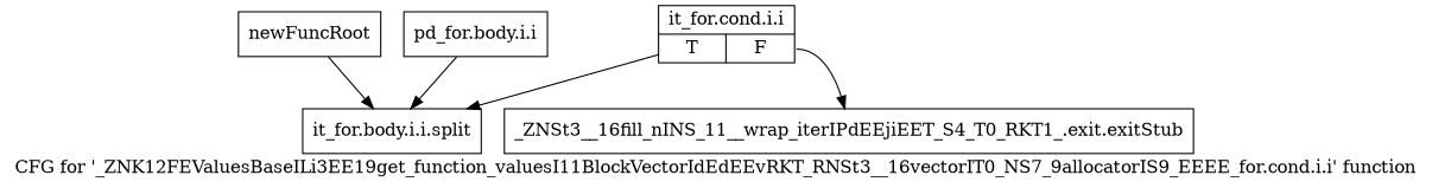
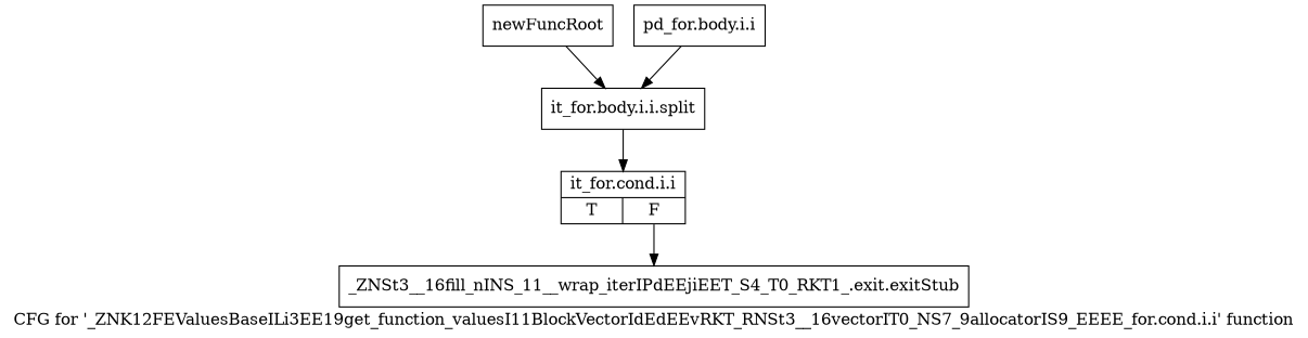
  digraph {
    label="CFG for '_ZNK12FEValuesBaseILi3EE19get_function_valuesI11BlockVectorIdEdEEvRKT_RNSt3__16vectorIT0_NS7_9allocatorIS9_EEEE_for.cond.i.i' function"
    node [shape=record]
    n1 [label="{newFuncRoot}"]
    n2 [label="{it_for.body.i.i.split}"]
    n3 [label="{it_for.cond.i.i|{<s0>T|<s1>F}}"]
    n4 [label="{_ZNSt3__16fill_nINS_11__wrap_iterIPdEEjiEET_S4_T0_RKT1_.exit.exitStub}"]
    n5 [label="{pd_for.body.i.i}"]
    n1 -> n2
-   n3 -> n2
+   n2 -> n3
    n3 -> n4 [tailport=s1]
    n5 -> n2
  }
